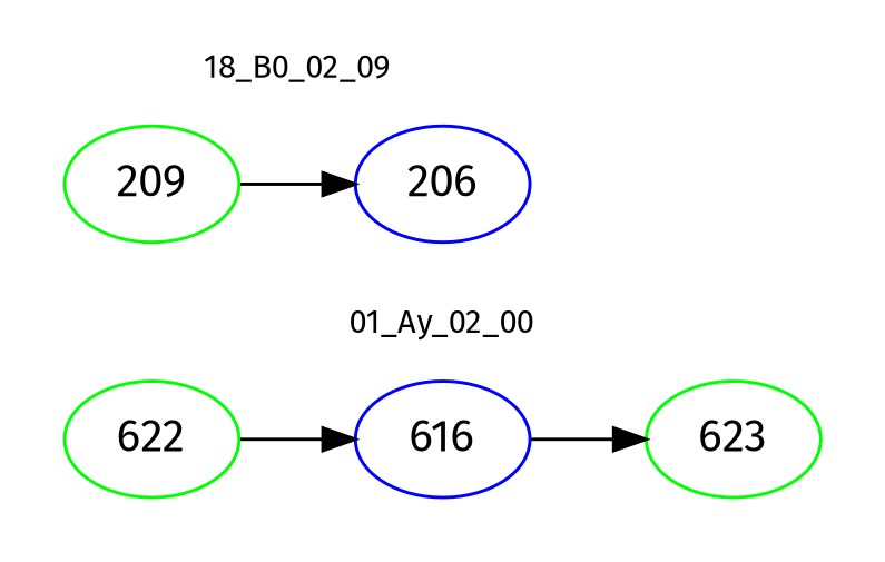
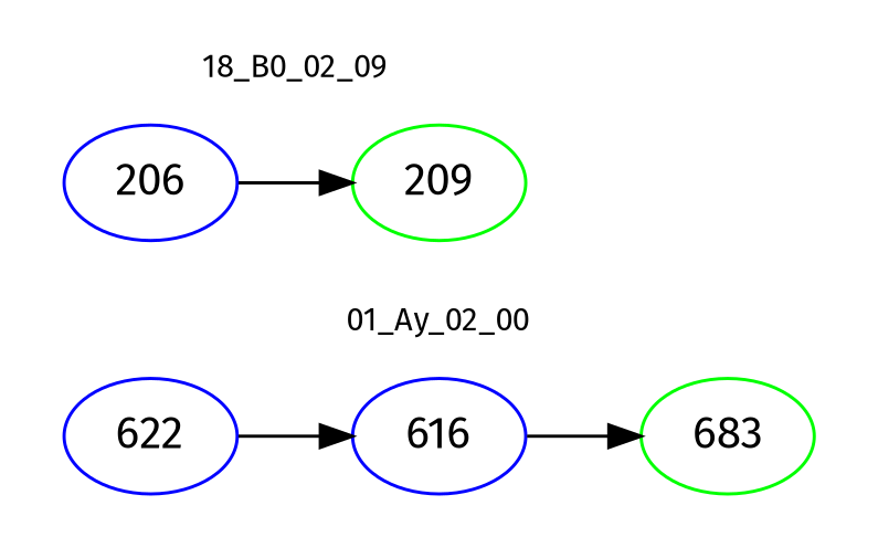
  digraph {
    fontname="Fira Sans"
    rankdir=LR
    node [color=green fontname="Fira Sans"]
    edge [color=black fontname="Fira Sans"]
-   n1 [label=622]
+   n1 [color=blue label=622]
    n2 [color=blue label=616]
-   n3 [label=623]
+   n3 [label=683]
    n4 [color=blue label=206]
    n5 [label=209]
    subgraph cluster_1 {
      color=white
      fontsize=10
      label="01_Ay_02_00"
      n1
      n2
      n3
    }
    subgraph cluster_2 {
      color=white
      fontsize=10
      label="18_B0_02_09"
      n4
      n5
    }
    n1 -> n2
    n2 -> n3
-   n5 -> n4
+   n4 -> n5
  }
